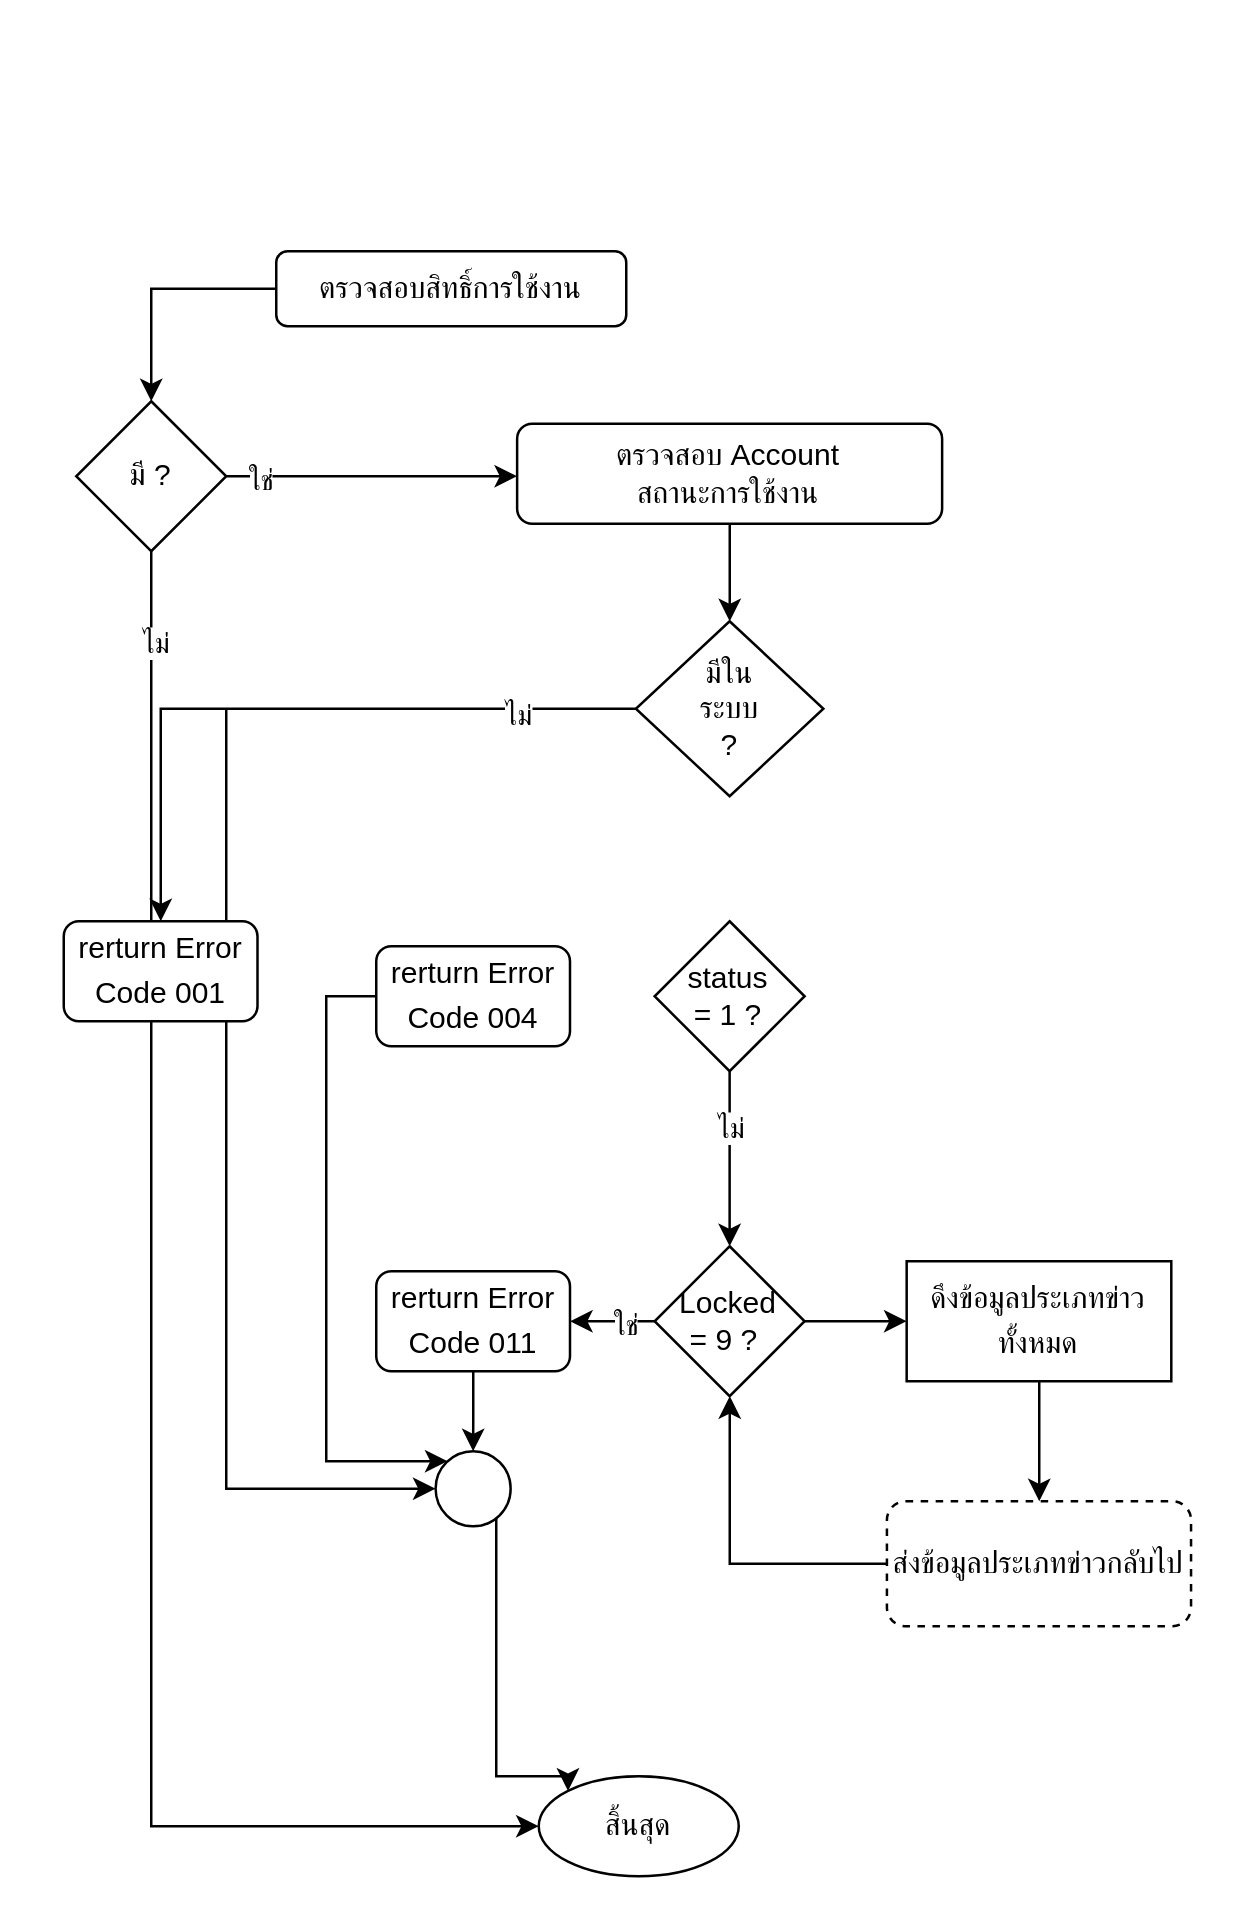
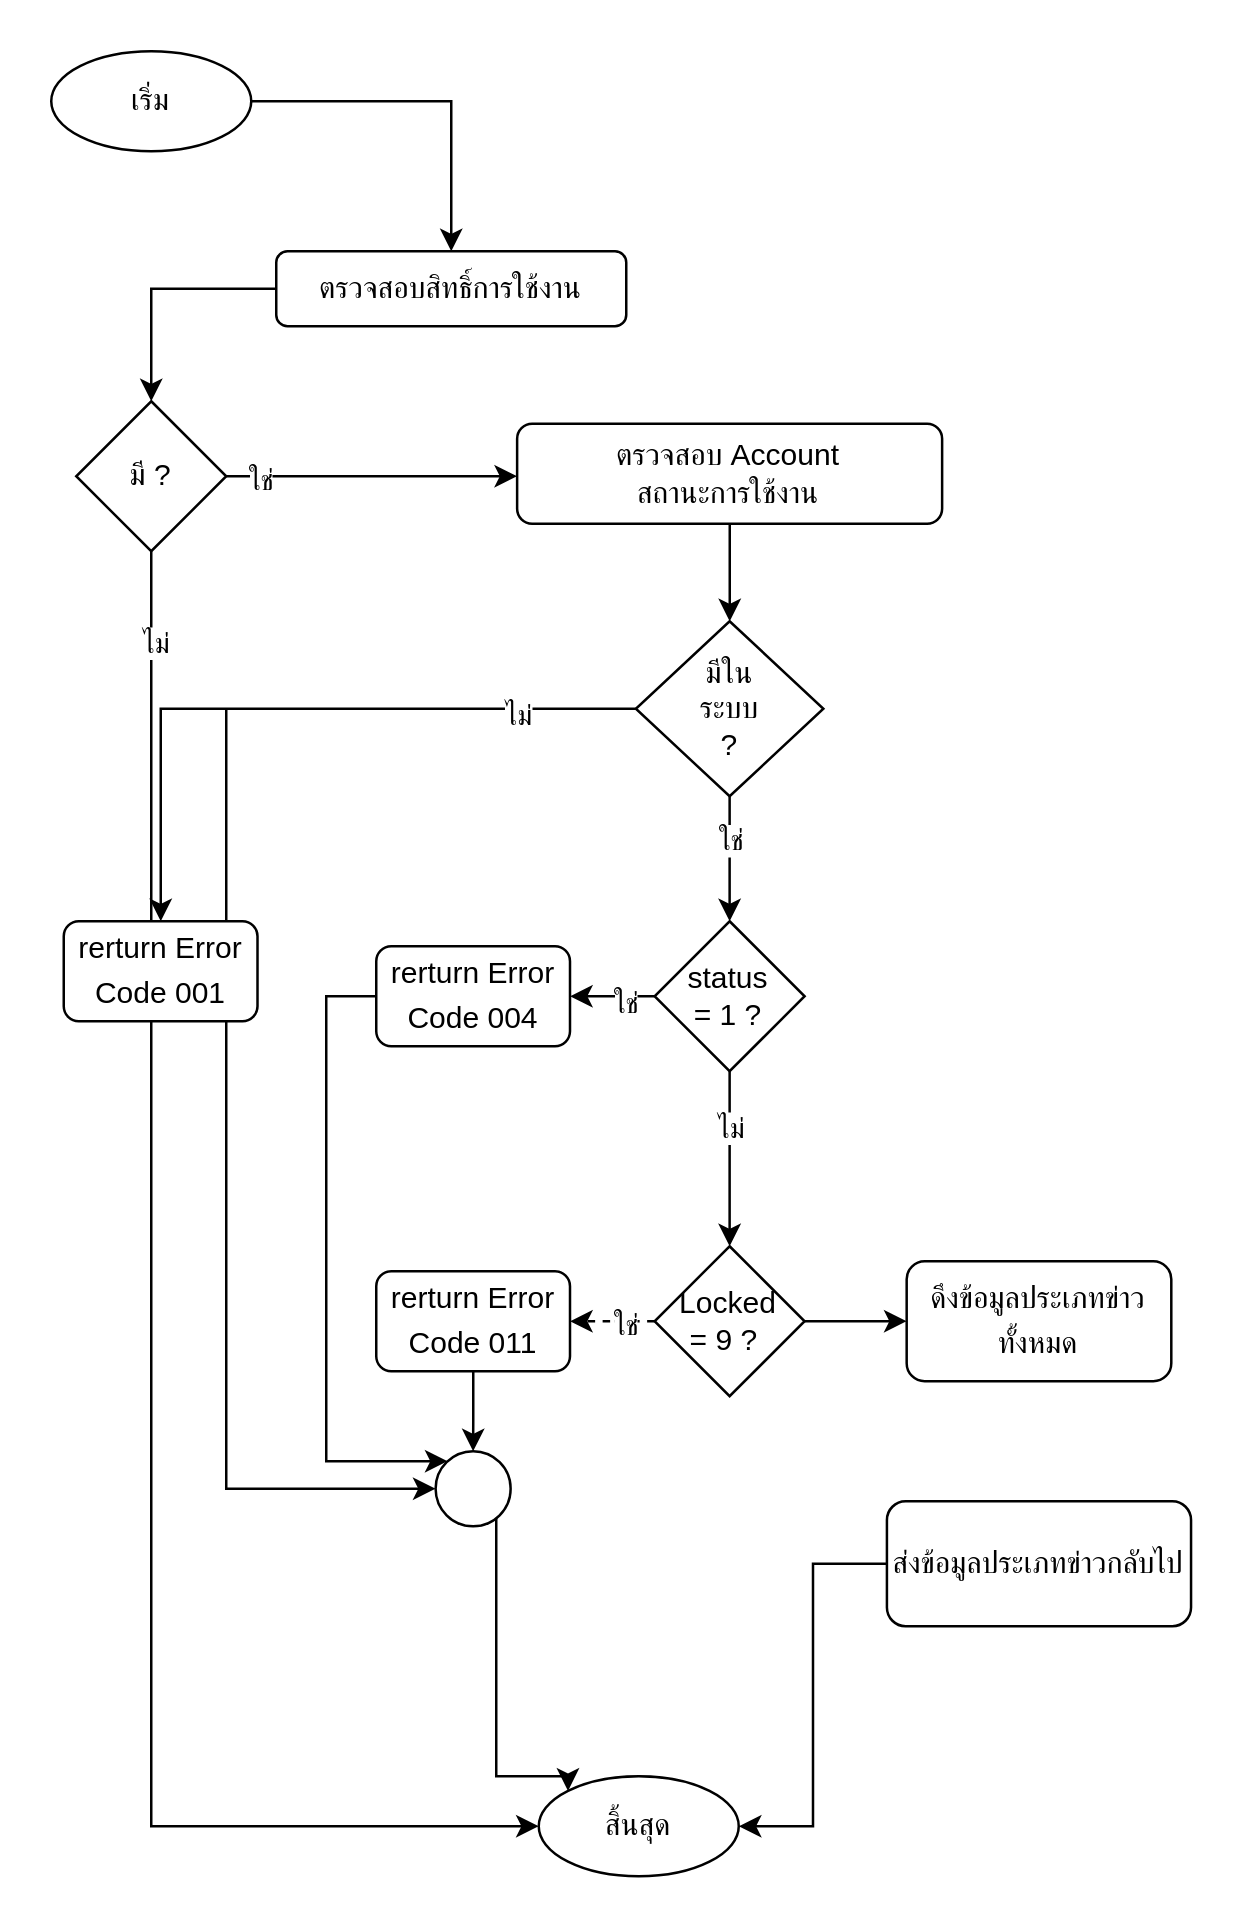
  <mxCell id="0" />
  <mxCell id="1" parent="0" />
+ <mxCell id="2" value="เริ่ม" style="ellipse;whiteSpace=wrap;html=1;" vertex="1" parent="1"><mxGeometry x="20" y="20" width="80" height="40" as="geometry" /></mxCell>
  <mxCell id="3" value="ตรวจสอบสิทธิ์การใช้งาน" style="rounded=1;whiteSpace=wrap;html=1;" vertex="1" parent="1"><mxGeometry x="110" y="100" width="140" height="30" as="geometry" /></mxCell>
+ <mxCell id="4" value="" style="edgeStyle=orthogonalEdgeStyle;rounded=0;orthogonalLoop=1;jettySize=auto;html=1;" edge="1" parent="1" source="2" target="3"><mxGeometry relative="1" as="geometry" /></mxCell>
  <mxCell id="5" value="มี ?" style="rhombus;whiteSpace=wrap;html=1;" vertex="1" parent="1"><mxGeometry x="30" y="160" width="60" height="60" as="geometry" /></mxCell>
  <mxCell id="6" value="" style="edgeStyle=orthogonalEdgeStyle;rounded=0;orthogonalLoop=1;jettySize=auto;html=1;" edge="1" parent="1" source="3" target="5"><mxGeometry relative="1" as="geometry" /></mxCell>
  <mxCell id="7" value="สิ้นสุด" style="ellipse;whiteSpace=wrap;html=1;" vertex="1" parent="1"><mxGeometry x="215" y="710" width="80" height="40" as="geometry" /></mxCell>
  <mxCell id="8" style="edgeStyle=orthogonalEdgeStyle;rounded=0;orthogonalLoop=1;jettySize=auto;html=1;entryX=0;entryY=0.5;entryDx=0;entryDy=0;" edge="1" parent="1" source="5" target="7"><mxGeometry relative="1" as="geometry"><Array as="points"><mxPoint x="60" y="730" /></Array></mxGeometry></mxCell>
  <mxCell id="9" value="ไม่" style="edgeLabel;html=1;align=center;verticalAlign=middle;resizable=0;points=[];" vertex="1" connectable="0" parent="8"><mxGeometry x="-0.892" y="1" relative="1" as="geometry"><mxPoint as="offset" /></mxGeometry></mxCell>
  <mxCell id="10" value="ตรวจสอบ Account &lt;br&gt;สถานะการใช้งาน" style="rounded=1;whiteSpace=wrap;html=1;" vertex="1" parent="1"><mxGeometry x="206.35" y="169" width="170" height="40" as="geometry" /></mxCell>
  <mxCell id="11" value="" style="edgeStyle=orthogonalEdgeStyle;rounded=0;orthogonalLoop=1;jettySize=auto;html=1;" edge="1" parent="1" source="5" target="10"><mxGeometry relative="1" as="geometry"><Array as="points"><mxPoint x="170" y="190" /><mxPoint x="170" y="190" /></Array></mxGeometry></mxCell>
  <mxCell id="12" value="ใช่" style="edgeLabel;html=1;align=center;verticalAlign=middle;resizable=0;points=[];" vertex="1" connectable="0" parent="11"><mxGeometry x="-0.78" y="-1" relative="1" as="geometry"><mxPoint as="offset" /></mxGeometry></mxCell>
  <mxCell id="13" value="มีใน&lt;br&gt;ระบบ &lt;br&gt;?" style="rhombus;whiteSpace=wrap;html=1;" vertex="1" parent="1"><mxGeometry x="253.85" y="248" width="75" height="70" as="geometry" /></mxCell>
  <mxCell id="14" value="" style="edgeStyle=orthogonalEdgeStyle;rounded=0;orthogonalLoop=1;jettySize=auto;html=1;" edge="1" parent="1" source="10" target="13"><mxGeometry relative="1" as="geometry" /></mxCell>
  <mxCell id="15" value="status&lt;br style=&quot;border-color: var(--border-color);&quot;&gt;= 1 ?" style="rhombus;whiteSpace=wrap;html=1;" vertex="1" parent="1"><mxGeometry x="261.35" y="368" width="60" height="60" as="geometry" /></mxCell>
+ <mxCell id="16" value="" style="edgeStyle=orthogonalEdgeStyle;rounded=0;orthogonalLoop=1;jettySize=auto;html=1;" edge="1" parent="1" source="13" target="15"><mxGeometry relative="1" as="geometry" /></mxCell>
+ <mxCell id="17" value="ใช่" style="edgeLabel;html=1;align=center;verticalAlign=middle;resizable=0;points=[];" vertex="1" connectable="0" parent="16"><mxGeometry x="-0.325" y="2" relative="1" as="geometry"><mxPoint x="-2" as="offset" /></mxGeometry></mxCell>
  <mxCell id="18" value="Locked&lt;br style=&quot;border-color: var(--border-color);&quot;&gt;= 9 ?&amp;nbsp;" style="rhombus;whiteSpace=wrap;html=1;" vertex="1" parent="1"><mxGeometry x="261.35" y="498" width="60" height="60" as="geometry" /></mxCell>
  <mxCell id="19" value="" style="edgeStyle=orthogonalEdgeStyle;rounded=0;orthogonalLoop=1;jettySize=auto;html=1;" edge="1" parent="1" source="15" target="18"><mxGeometry relative="1" as="geometry" /></mxCell>
  <mxCell id="20" value="ไม่" style="edgeLabel;html=1;align=center;verticalAlign=middle;resizable=0;points=[];" vertex="1" connectable="0" parent="19"><mxGeometry x="-0.374" relative="1" as="geometry"><mxPoint as="offset" /></mxGeometry></mxCell>
  <mxCell id="21" style="edgeStyle=orthogonalEdgeStyle;rounded=0;orthogonalLoop=1;jettySize=auto;html=1;entryX=0;entryY=0;entryDx=0;entryDy=0;" edge="1" parent="1" source="22" target="7"><mxGeometry relative="1" as="geometry"><Array as="points"><mxPoint x="198" y="710" /><mxPoint x="227" y="710" /></Array></mxGeometry></mxCell>
  <mxCell id="22" value="" style="ellipse;whiteSpace=wrap;html=1;aspect=fixed;" vertex="1" parent="1"><mxGeometry x="173.75" y="580" width="30" height="30" as="geometry" /></mxCell>
  <mxCell id="23" style="edgeStyle=orthogonalEdgeStyle;rounded=0;orthogonalLoop=1;jettySize=auto;html=1;" edge="1" parent="1" source="24" target="22"><mxGeometry relative="1" as="geometry"><Array as="points"><mxPoint x="90" y="283" /><mxPoint x="90" y="600" /></Array></mxGeometry></mxCell>
  <mxCell id="24" value="rerturn Error Code&amp;nbsp;001&lt;span style=&quot;font-size: medium; text-align: start;&quot;&gt;&lt;/span&gt;" style="rounded=1;whiteSpace=wrap;html=1;" vertex="1" parent="1"><mxGeometry x="25" y="368" width="77.5" height="40" as="geometry" /></mxCell>
  <mxCell id="25" style="edgeStyle=orthogonalEdgeStyle;rounded=0;orthogonalLoop=1;jettySize=auto;html=1;" edge="1" parent="1" source="13" target="24"><mxGeometry relative="1" as="geometry"><mxPoint x="190.1" y="388" as="targetPoint" /></mxGeometry></mxCell>
  <mxCell id="26" value="ไม่" style="edgeLabel;html=1;align=center;verticalAlign=middle;resizable=0;points=[];" vertex="1" connectable="0" parent="25"><mxGeometry x="-0.657" y="2" relative="1" as="geometry"><mxPoint as="offset" /></mxGeometry></mxCell>
  <mxCell id="27" style="edgeStyle=orthogonalEdgeStyle;rounded=0;orthogonalLoop=1;jettySize=auto;html=1;entryX=0.5;entryY=0;entryDx=0;entryDy=0;" edge="1" parent="1" source="28" target="22"><mxGeometry relative="1" as="geometry" /></mxCell>
  <mxCell id="28" value="rerturn Error Code&amp;nbsp;011&lt;span style=&quot;font-size: medium; text-align: start;&quot;&gt;&lt;/span&gt;" style="rounded=1;whiteSpace=wrap;html=1;" vertex="1" parent="1"><mxGeometry x="150" y="508" width="77.5" height="40" as="geometry" /></mxCell>
- <mxCell id="29" value="" style="edgeStyle=orthogonalEdgeStyle;rounded=0;orthogonalLoop=1;jettySize=auto;html=1;" edge="1" parent="1" source="18" target="28"><mxGeometry relative="1" as="geometry" /></mxCell>
+ <mxCell id="29" value="" style="edgeStyle=orthogonalEdgeStyle;rounded=0;orthogonalLoop=1;jettySize=auto;html=1;dashed=1;" edge="1" parent="1" source="18" target="28"><mxGeometry relative="1" as="geometry" /></mxCell>
  <mxCell id="30" value="ใช่" style="edgeLabel;html=1;align=center;verticalAlign=middle;resizable=0;points=[];" vertex="1" connectable="0" parent="29"><mxGeometry x="-0.461" y="1" relative="1" as="geometry"><mxPoint as="offset" /></mxGeometry></mxCell>
  <mxCell id="31" style="edgeStyle=orthogonalEdgeStyle;rounded=0;orthogonalLoop=1;jettySize=auto;html=1;" edge="1" parent="1" source="32" target="22"><mxGeometry relative="1" as="geometry"><mxPoint x="190" y="590" as="targetPoint" /><Array as="points"><mxPoint x="130" y="398" /><mxPoint x="130" y="584" /></Array></mxGeometry></mxCell>
  <mxCell id="32" value="rerturn Error Code&amp;nbsp;004&lt;span style=&quot;font-size: medium; text-align: start;&quot;&gt;&lt;/span&gt;" style="rounded=1;whiteSpace=wrap;html=1;" vertex="1" parent="1"><mxGeometry x="150" y="378" width="77.5" height="40" as="geometry" /></mxCell>
- <mxCell id="35" value="ดึงข้อมูลประเภทข่าวทั้งหมด&lt;span style=&quot;font-size: medium; text-align: start;&quot;&gt;&lt;/span&gt;" style="whiteSpace=wrap;html=1;rounded=0;" vertex="1" parent="1"><mxGeometry x="362.17" y="504" width="105.85" height="48" as="geometry" /></mxCell>
+ <mxCell id="33" value="" style="edgeStyle=orthogonalEdgeStyle;rounded=0;orthogonalLoop=1;jettySize=auto;html=1;" edge="1" parent="1" source="15" target="32"><mxGeometry relative="1" as="geometry" /></mxCell>
+ <mxCell id="34" value="ใช่" style="edgeLabel;html=1;align=center;verticalAlign=middle;resizable=0;points=[];" vertex="1" connectable="0" parent="33"><mxGeometry x="-0.461" y="2" relative="1" as="geometry"><mxPoint as="offset" /></mxGeometry></mxCell>
+ <mxCell id="35" value="ดึงข้อมูลประเภทข่าวทั้งหมด&lt;span style=&quot;font-size: medium; text-align: start;&quot;&gt;&lt;/span&gt;" style="rounded=1;whiteSpace=wrap;html=1;" vertex="1" parent="1"><mxGeometry x="362.17" y="504" width="105.85" height="48" as="geometry" /></mxCell>
  <mxCell id="36" value="" style="edgeStyle=orthogonalEdgeStyle;rounded=0;orthogonalLoop=1;jettySize=auto;html=1;" edge="1" parent="1" source="18" target="35"><mxGeometry relative="1" as="geometry" /></mxCell>
- <mxCell id="37" style="edgeStyle=orthogonalEdgeStyle;rounded=0;orthogonalLoop=1;jettySize=auto;html=1;" edge="1" parent="1" source="38" target="18"><mxGeometry relative="1" as="geometry" /></mxCell>
- <mxCell id="38" value="ส่งข้อมูลประเภทข่าวกลับไป" style="rounded=1;whiteSpace=wrap;html=1;dashed=1;" vertex="1" parent="1"><mxGeometry x="354.27" y="600" width="121.65" height="50" as="geometry" /></mxCell>
- <mxCell id="39" value="" style="edgeStyle=orthogonalEdgeStyle;rounded=0;orthogonalLoop=1;jettySize=auto;html=1;" edge="1" parent="1" source="35" target="38"><mxGeometry relative="1" as="geometry" /></mxCell>
+ <mxCell id="37" style="edgeStyle=orthogonalEdgeStyle;rounded=0;orthogonalLoop=1;jettySize=auto;html=1;entryX=1;entryY=0.5;entryDx=0;entryDy=0;" edge="1" parent="1" source="38" target="7"><mxGeometry relative="1" as="geometry" /></mxCell>
+ <mxCell id="38" value="ส่งข้อมูลประเภทข่าวกลับไป" style="rounded=1;whiteSpace=wrap;html=1;" vertex="1" parent="1"><mxGeometry x="354.27" y="600" width="121.65" height="50" as="geometry" /></mxCell>
